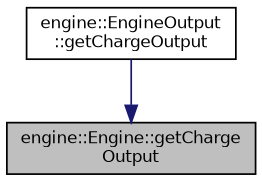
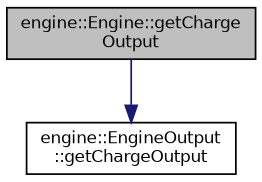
  digraph {
    rankdir=TB
    node [color=black fontname=Helvetica fontsize=10 shape=record style=filled]
    n1 [fillcolor=grey75 fontcolor=black height=0.2 label="engine::Engine::getCharge\lOutput" width=0.4]
    n2 [fillcolor=white height=0.2 label="engine::EngineOutput\l::getChargeOutput" width=0.4]
-   n2 -> n1 [color=midnightblue fontname=Helvetica fontsize=10 labelfontname=Helvetica labelfontsize=10 style=solid]
+   n1 -> n2 [color=midnightblue fontname=Helvetica fontsize=10 labelfontname=Helvetica labelfontsize=10 style=solid]
  }
